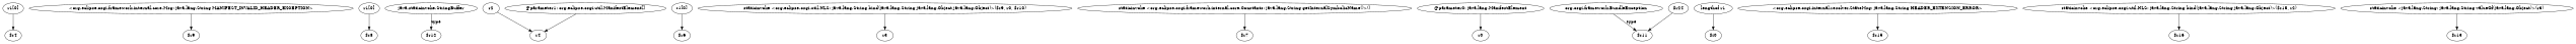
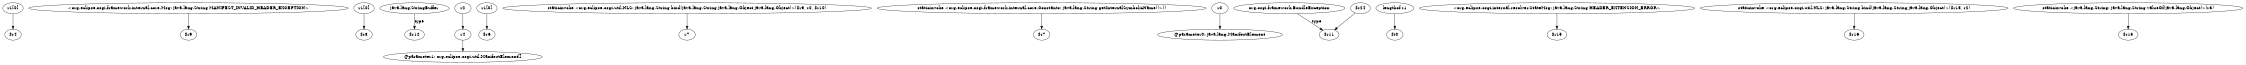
  digraph {
    n1 [label="r1[0]"]
    n2 [label="$r4"]
    n3 [label="<org.eclipse.osgi.framework.internal.core.Msg: java.lang.String MANIFEST_INVALID_HEADER_EXCEPTION>"]
    n4 [label="$r9"]
    n5 [label="r1[0]"]
    n6 [label="$r8"]
-   n7 [label="java.staticinvoke.StringBuffer"]
+   n7 [label="java.lang.StringBuffer"]
    n8 [label="$r12"]
    n9 [label=r2]
    n10 [label=r4]
    n11 [label="r1[0]"]
    n12 [label="$r6"]
    n13 [label="staticinvoke <org.eclipse.osgi.util.NLS: java.lang.String bind(java.lang.String,java.lang.Object,java.lang.Object)>($r9, r0, $r10)"]
-   n14 [label=r3]
+   n14 [label=r7]
    n15 [label="staticinvoke <org.eclipse.osgi.framework.internal.core.Constants: java.lang.String getInternalSymbolicName()>()"]
    n16 [label="$r7"]
    n17 [label="@parameter0: java.lang.ManifestElement"]
    n18 [label=r0]
    n19 [label="org.osgi.framework.BundleException"]
    n20 [label="$r11"]
    n21 [label="$r24"]
    n22 [label="lengthof r1"]
    n23 [label="$i0"]
    n24 [label="<org.eclipse.osgi.internal.resolver.StateMsg: java.lang.String HEADER_EXTENSION_ERROR>"]
    n25 [label="$r15"]
    n26 [label="staticinvoke <org.eclipse.osgi.util.NLS: java.lang.String bind(java.lang.String,java.lang.Object)>($r15, r2)"]
    n27 [label="$r16"]
    n28 [label="@parameter1: org.eclipse.osgi.util.ManifestElement[]"]
    n29 [label="staticinvoke <java.lang.String: java.lang.String valueOf(java.lang.Object)>(r3)"]
    n30 [label="$r13"]
    n1 -> n2
    n3 -> n4
    n5 -> n6
    n7 -> n8 [label=type]
    n9 -> n10
    n11 -> n12
    n13 -> n14
    n15 -> n16
-   n17 -> n18
+   n18 -> n17
    n19 -> n20 [label=type]
    n21 -> n20
    n22 -> n23
    n24 -> n25
    n26 -> n27
-   n28 -> n10
+   n10 -> n28
    n29 -> n30
  }
